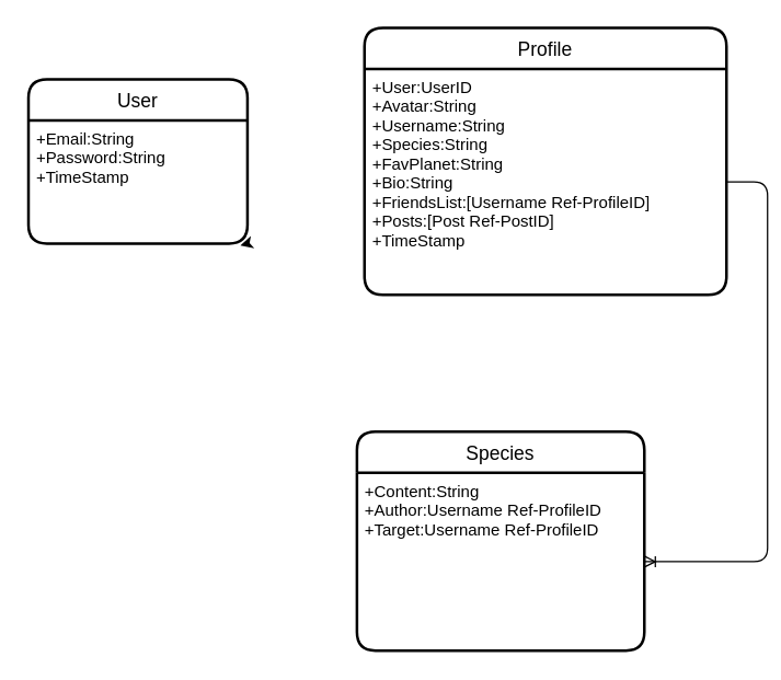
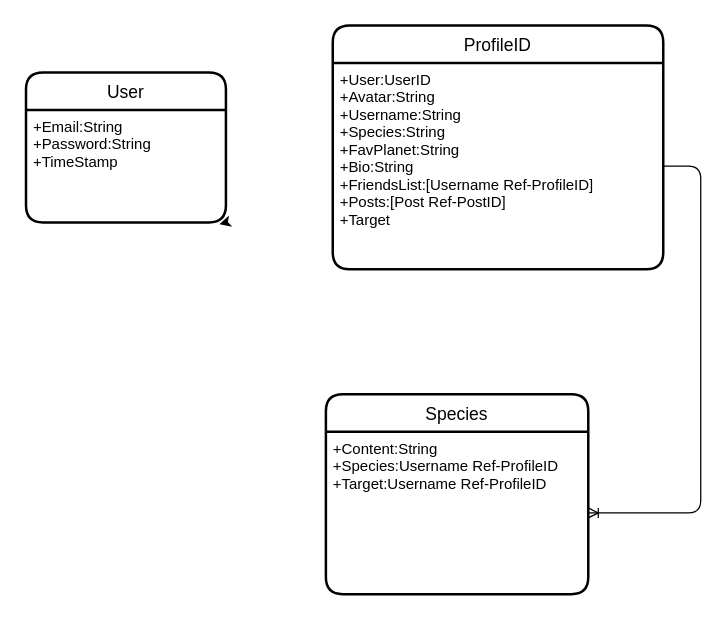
  <mxCell id="0" />
  <mxCell id="1" parent="0" />
  <mxCell id="2" value="User" style="swimlane;childLayout=stackLayout;horizontal=1;startSize=30;horizontalStack=0;rounded=1;fontSize=14;fontStyle=0;strokeWidth=2;resizeParent=0;resizeLast=1;shadow=0;dashed=0;align=center;" parent="1" vertex="1"><mxGeometry x="20" y="57.5" width="160" height="120" as="geometry" /></mxCell>
  <mxCell id="3" value="+Email:String&#10;+Password:String&#10;+TimeStamp" style="align=left;strokeColor=none;fillColor=none;spacingLeft=4;fontSize=12;verticalAlign=top;resizable=0;rotatable=0;part=1;" parent="2" vertex="1"><mxGeometry y="30" width="160" height="90" as="geometry" /></mxCell>
  <mxCell id="4" style="edgeStyle=none;html=1;exitX=1;exitY=1;exitDx=0;exitDy=0;entryX=0.968;entryY=1.016;entryDx=0;entryDy=0;entryPerimeter=0;" parent="2" source="3" target="3" edge="1"><mxGeometry relative="1" as="geometry" /></mxCell>
  <mxCell id="5" value="" style="edgeStyle=entityRelationEdgeStyle;fontSize=12;html=1;endArrow=ERoneToMany;entryX=1;entryY=0.5;entryDx=0;entryDy=0;" parent="1" source="7" target="9" edge="1"><mxGeometry width="100" height="100" relative="1" as="geometry"><mxPoint x="600" y="145" as="sourcePoint" /><mxPoint x="220" y="512" as="targetPoint" /></mxGeometry></mxCell>
- <mxCell id="6" value="Profile" style="swimlane;childLayout=stackLayout;horizontal=1;startSize=30;horizontalStack=0;rounded=1;fontSize=14;fontStyle=0;strokeWidth=2;resizeParent=0;resizeLast=1;shadow=0;dashed=0;align=center;" parent="1" vertex="1"><mxGeometry x="265.5" y="20" width="264.5" height="195" as="geometry" /></mxCell>
- <mxCell id="7" value="+User:UserID&#10;+Avatar:String&#10;+Username:String&#10;+Species:String&#10;+FavPlanet:String&#10;+Bio:String&#10;+FriendsList:[Username Ref-ProfileID]&#10;+Posts:[Post Ref-PostID]&#10;+TimeStamp" style="align=left;strokeColor=none;fillColor=none;spacingLeft=4;fontSize=12;verticalAlign=top;resizable=0;rotatable=0;part=1;" parent="6" vertex="1"><mxGeometry y="30" width="264.5" height="165" as="geometry" /></mxCell>
+ <mxCell id="6" value="ProfileID" style="swimlane;childLayout=stackLayout;horizontal=1;startSize=30;horizontalStack=0;rounded=1;fontSize=14;fontStyle=0;strokeWidth=2;resizeParent=0;resizeLast=1;shadow=0;dashed=0;align=center;" parent="1" vertex="1"><mxGeometry x="265.5" y="20" width="264.5" height="195" as="geometry" /></mxCell>
+ <mxCell id="7" value="+User:UserID&#10;+Avatar:String&#10;+Username:String&#10;+Species:String&#10;+FavPlanet:String&#10;+Bio:String&#10;+FriendsList:[Username Ref-ProfileID]&#10;+Posts:[Post Ref-PostID]&#10;+Target" style="align=left;strokeColor=none;fillColor=none;spacingLeft=4;fontSize=12;verticalAlign=top;resizable=0;rotatable=0;part=1;" parent="6" vertex="1"><mxGeometry y="30" width="264.5" height="165" as="geometry" /></mxCell>
  <mxCell id="8" value="Species" style="swimlane;childLayout=stackLayout;horizontal=1;startSize=30;horizontalStack=0;rounded=1;fontSize=14;fontStyle=0;strokeWidth=2;resizeParent=0;resizeLast=1;shadow=0;dashed=0;align=center;" parent="1" vertex="1"><mxGeometry x="260" y="315" width="210" height="160" as="geometry" /></mxCell>
- <mxCell id="9" value="+Content:String&#10;+Author:Username Ref-ProfileID&#10;+Target:Username Ref-ProfileID" style="align=left;strokeColor=none;fillColor=none;spacingLeft=4;fontSize=12;verticalAlign=top;resizable=0;rotatable=0;part=1;" parent="8" vertex="1"><mxGeometry y="30" width="210" height="130" as="geometry" /></mxCell>
+ <mxCell id="9" value="+Content:String&#10;+Species:Username Ref-ProfileID&#10;+Target:Username Ref-ProfileID" style="align=left;strokeColor=none;fillColor=none;spacingLeft=4;fontSize=12;verticalAlign=top;resizable=0;rotatable=0;part=1;" parent="8" vertex="1"><mxGeometry y="30" width="210" height="130" as="geometry" /></mxCell>
